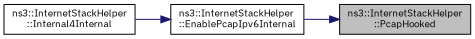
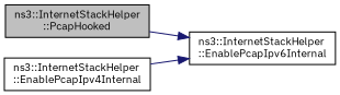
  digraph {
    fontname="IBM Plex Sans"
    rankdir=RL
    node [color=black fillcolor=white fontname="IBM Plex Sans" fontsize=10 shape=record style=filled]
    edge [color=midnightblue dir=back fontname="IBM Plex Sans" fontsize=10 labelfontname=Helvetica labelfontsize=10 style=solid]
    n1 [fillcolor=grey75 fontcolor=black height=0.2 label="ns3::InternetStackHelper\l::PcapHooked" width=0.4]
    n2 [height=0.2 label="ns3::InternetStackHelper\l::EnablePcapIpv6Internal" width=0.4]
-   n3 [height=0.2 label="ns3::InternetStackHelper\l::Internal4Internal" width=0.4]
-   n1 -> n2
+   n3 [height=0.2 label="ns3::InternetStackHelper\l::EnablePcapIpv4Internal" width=0.4]
+   n2 -> n1
    n2 -> n3
  }
